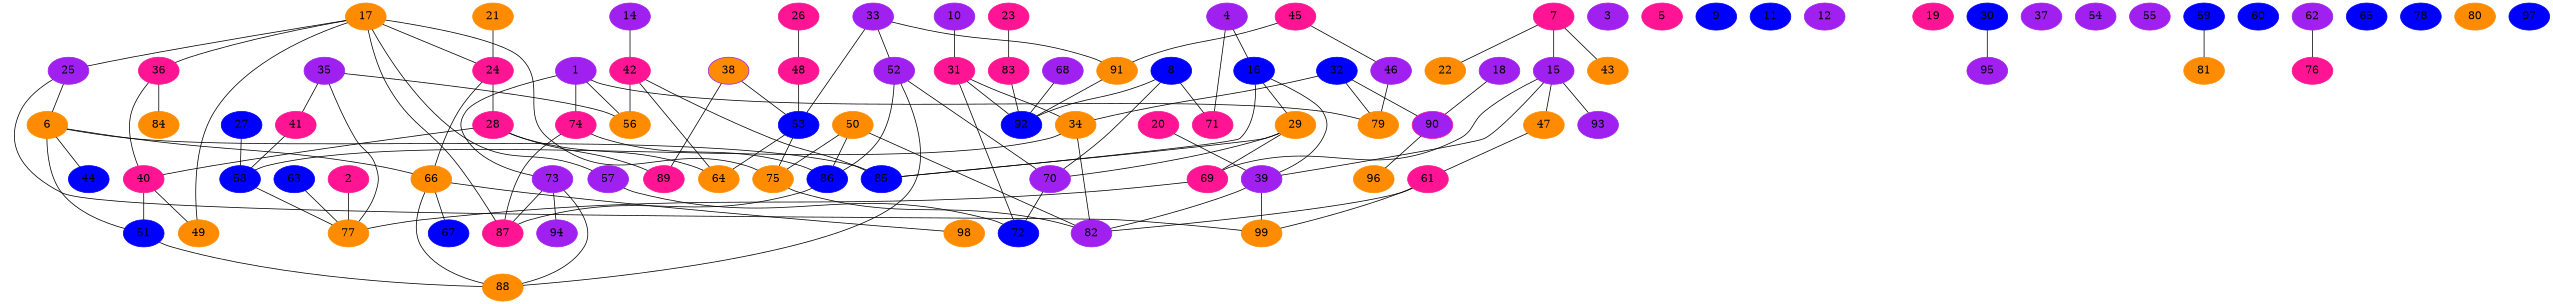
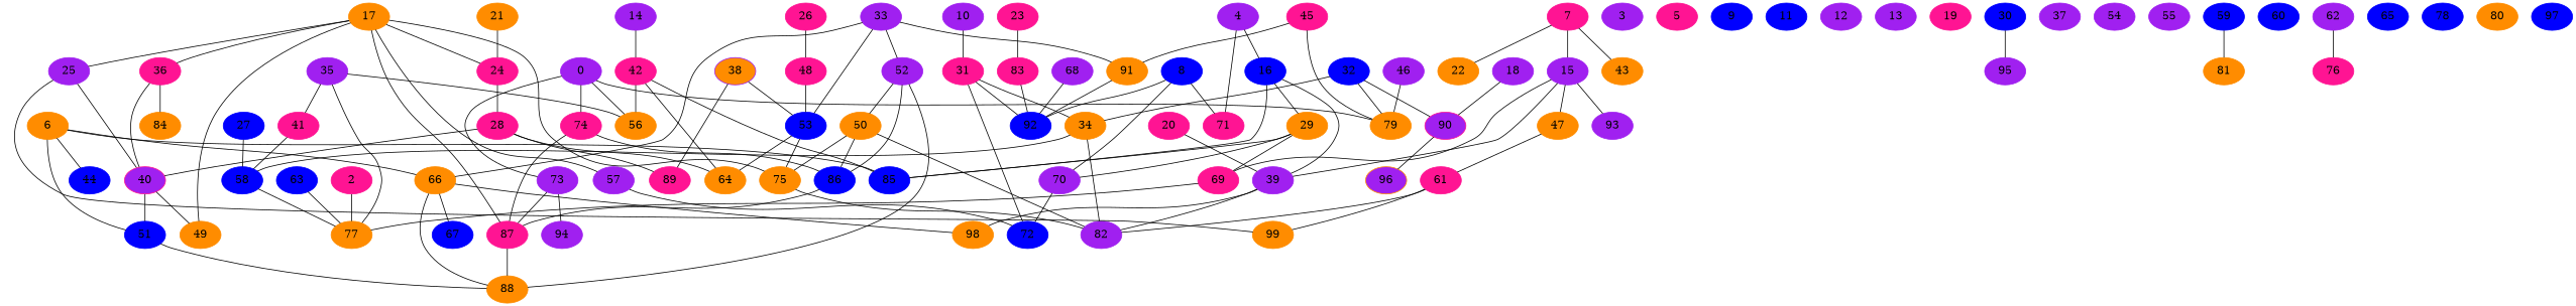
  graph {
    node [color=purple style=filled]
    56 [color=darkorange]
-   1
+   1 [label=0]
    73
    74 [color=deeppink]
    79 [color=darkorange]
    87 [color=deeppink]
    88 [color=darkorange]
    94
    86 [color=blue]
    2 [color=deeppink]
    77 [color=darkorange]
    3
    16 [color=blue]
    4
    71 [color=deeppink]
    85 [color=blue]
    39
    29 [color=darkorange]
    5 [color=deeppink]
    6 [color=darkorange]
    44 [color=blue]
    51 [color=blue]
    66 [color=darkorange]
    98 [color=darkorange]
    67 [color=blue]
    7 [color=deeppink]
    15
    22 [color=darkorange]
    43 [color=darkorange]
    47 [color=darkorange]
    69 [color=deeppink]
    93
    8 [color=blue]
    70
    92 [color=blue]
    72 [color=blue]
    9 [color=blue]
    31 [color=deeppink]
    10
    34 [color=darkorange]
    11 [color=blue]
    12
+   13
    42 [color=deeppink]
    14
    64 [color=darkorange]
    82
    61 [color=deeppink]
    17 [color=darkorange]
    24 [color=deeppink]
    25
    36 [color=deeppink]
    49 [color=darkorange]
    57
    75 [color=darkorange]
    28 [color=deeppink]
-   40 [color=deeppink]
+   40 [color=deeppink fillcolor=purple]
    99 [color=darkorange]
    84 [color=darkorange]
    90 [color=deeppink fillcolor=purple]
    18
-   96 [color=darkorange]
+   96 [color=darkorange fillcolor=purple]
    19 [color=deeppink]
    20 [color=deeppink]
    21 [color=darkorange]
    23 [color=deeppink]
    83 [color=deeppink]
    89 [color=deeppink]
    26 [color=deeppink]
    48 [color=deeppink]
    53 [color=blue]
    27 [color=blue]
    58 [color=blue]
    30 [color=blue]
    95
    32 [color=blue]
    33
    52
    91 [color=darkorange]
    35
    41 [color=deeppink]
    37
    38 [fillcolor=darkorange]
    45 [color=deeppink]
    46
    50 [color=darkorange]
    54
    55
    59 [color=blue]
    81 [color=darkorange]
    60 [color=blue]
    76 [color=deeppink]
    62
    63 [color=blue]
    65 [color=blue]
    68
    78 [color=blue]
    80 [color=darkorange]
    97 [color=blue]
    1 -- 56
    1 -- 73
    1 -- 74
    1 -- 79
    73 -- 87
-   73 -- 88
+   87 -- 88
    73 -- 94
    74 -- 87
    74 -- 86
    86 -- 87
    2 -- 77
    16 -- 85
    16 -- 39
    16 -- 29
    4 -- 16
    4 -- 71
-   39 -- 99
+   39 -- 98
    39 -- 82
    29 -- 85
    29 -- 69
    29 -- 70
    6 -- 85
    6 -- 44
    6 -- 51
    6 -- 66
    51 -- 88
    66 -- 88
    66 -- 98
    66 -- 67
    7 -- 15
    7 -- 22
    7 -- 43
    15 -- 39
    15 -- 47
    15 -- 69
    15 -- 93
    47 -- 61
    69 -- 77
    8 -- 71
    8 -- 70
    8 -- 92
    70 -- 72
    31 -- 92
    31 -- 72
    31 -- 34
    10 -- 31
    34 -- 82
    34 -- 58
    42 -- 56
    42 -- 85
    42 -- 64
    14 -- 42
    61 -- 82
    61 -- 99
    17 -- 87
    17 -- 24
    17 -- 25
    17 -- 36
    17 -- 49
    17 -- 57
    17 -- 75
    24 -- 28
-   25 -- 6
+   25 -- 40
    25 -- 99
    36 -- 40
    36 -- 84
    57 -- 72
    75 -- 82
    28 -- 64
    28 -- 40
    28 -- 89
    40 -- 51
    40 -- 49
    90 -- 96
    18 -- 90
    20 -- 39
    21 -- 24
    23 -- 83
    83 -- 92
    26 -- 48
    48 -- 53
    53 -- 64
    53 -- 75
    27 -- 58
    58 -- 77
    30 -- 95
    32 -- 79
    32 -- 34
    32 -- 90
-   24 -- 66
+   33 -- 66
    33 -- 53
    33 -- 52
    33 -- 91
    52 -- 88
    52 -- 86
-   52 -- 70
+   52 -- 50
    91 -- 92
    35 -- 56
    35 -- 77
    35 -- 41
    41 -- 58
    38 -- 89
    38 -- 53
-   45 -- 46
+   45 -- 79
    45 -- 91
    46 -- 79
    50 -- 86
    50 -- 82
    50 -- 75
    59 -- 81
    62 -- 76
    63 -- 77
    68 -- 92
  }
